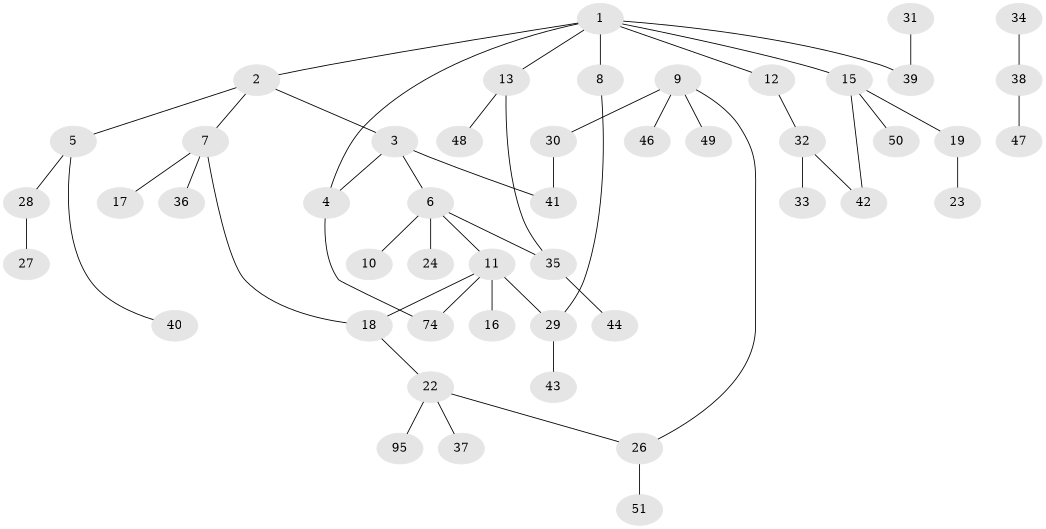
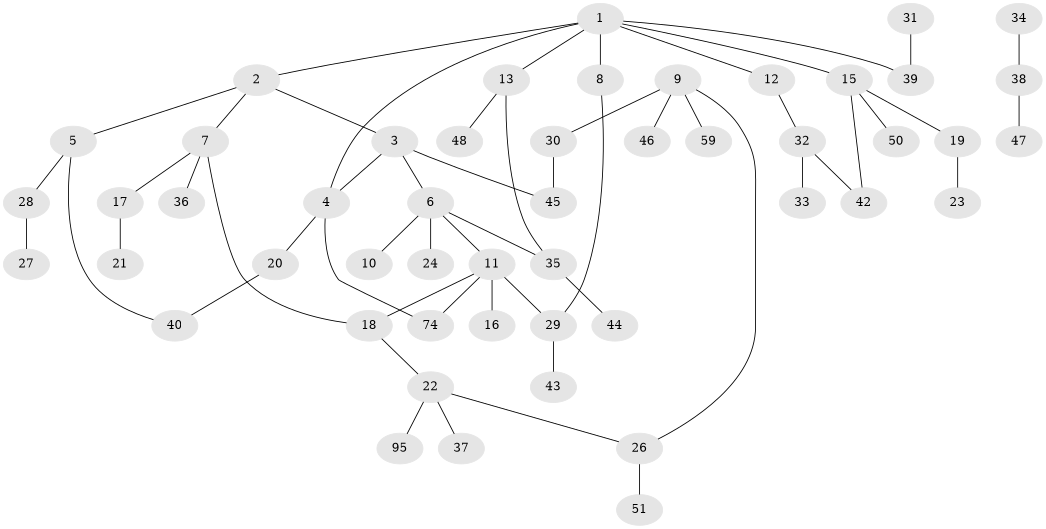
  graph {
    node [color=gray90 style=filled]
    1
    2
    4
    8
    12
    13
    15
    39
    3
    5
    7
    n12 [label=74]
+   20
    29
    32
    35
    48
    19
    42
    50
    6
-   45 [label=41]
+   45
    28
    40
    17
    18
    36
    9
    26
    30
    46
-   49
+   49 [label=59]
    10
    11
    24
    27
    16
    31
    44
+   21
    22
    43
    n43 [label=51]
    34
    38
    33
    23
    n48 [label=95]
    37
    47
    1 -- 2
    1 -- 4
    1 -- 8
    1 -- 12
    1 -- 13
    1 -- 15
    1 -- 39
    2 -- 3
    2 -- 5
    2 -- 7
    4 -- n12
+   4 -- 20
    8 -- 29
    12 -- 32
    13 -- 35
    13 -- 48
    15 -- 19
    15 -- 42
    15 -- 50
    3 -- 4
    3 -- 6
    3 -- 45
    5 -- 28
    5 -- 40
    7 -- 17
    7 -- 18
    7 -- 36
+   20 -- 40
    29 -- 43
    32 -- 42
    32 -- 33
    35 -- 44
    19 -- 23
    6 -- 35
    6 -- 10
    6 -- 11
    6 -- 24
    28 -- 27
+   17 -- 21
    18 -- 22
    9 -- 26
    9 -- 30
    9 -- 46
    9 -- 49
    26 -- n43
    30 -- 45
    11 -- n12
    11 -- 29
    11 -- 18
    11 -- 16
    31 -- 39
    22 -- 26
    22 -- n48
    22 -- 37
    34 -- 38
    38 -- 47
  }
